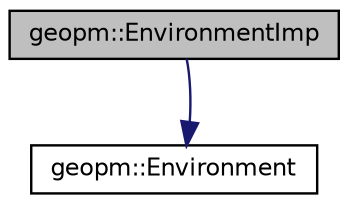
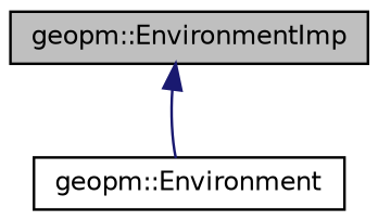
  digraph {
    fontname="DejaVu Sans"
    node [color=black fontname="DejaVu Sans" fontsize=10 shape=record style=filled]
    n1 [fillcolor=grey75 fontcolor=black height=0.2 label="geopm::EnvironmentImp" width=0.4]
    n2 [fillcolor=white height=0.2 label="geopm::Environment" width=0.4]
-   n2 -> n1 [color=midnightblue dir=back fontname="DejaVu Sans" fontsize=10 labelfontname=Helvetica labelfontsize=10 style=solid]
+   n1 -> n2 [color=midnightblue dir=back fontname="DejaVu Sans" fontsize=10 labelfontname=Helvetica labelfontsize=10 style=solid]
  }
